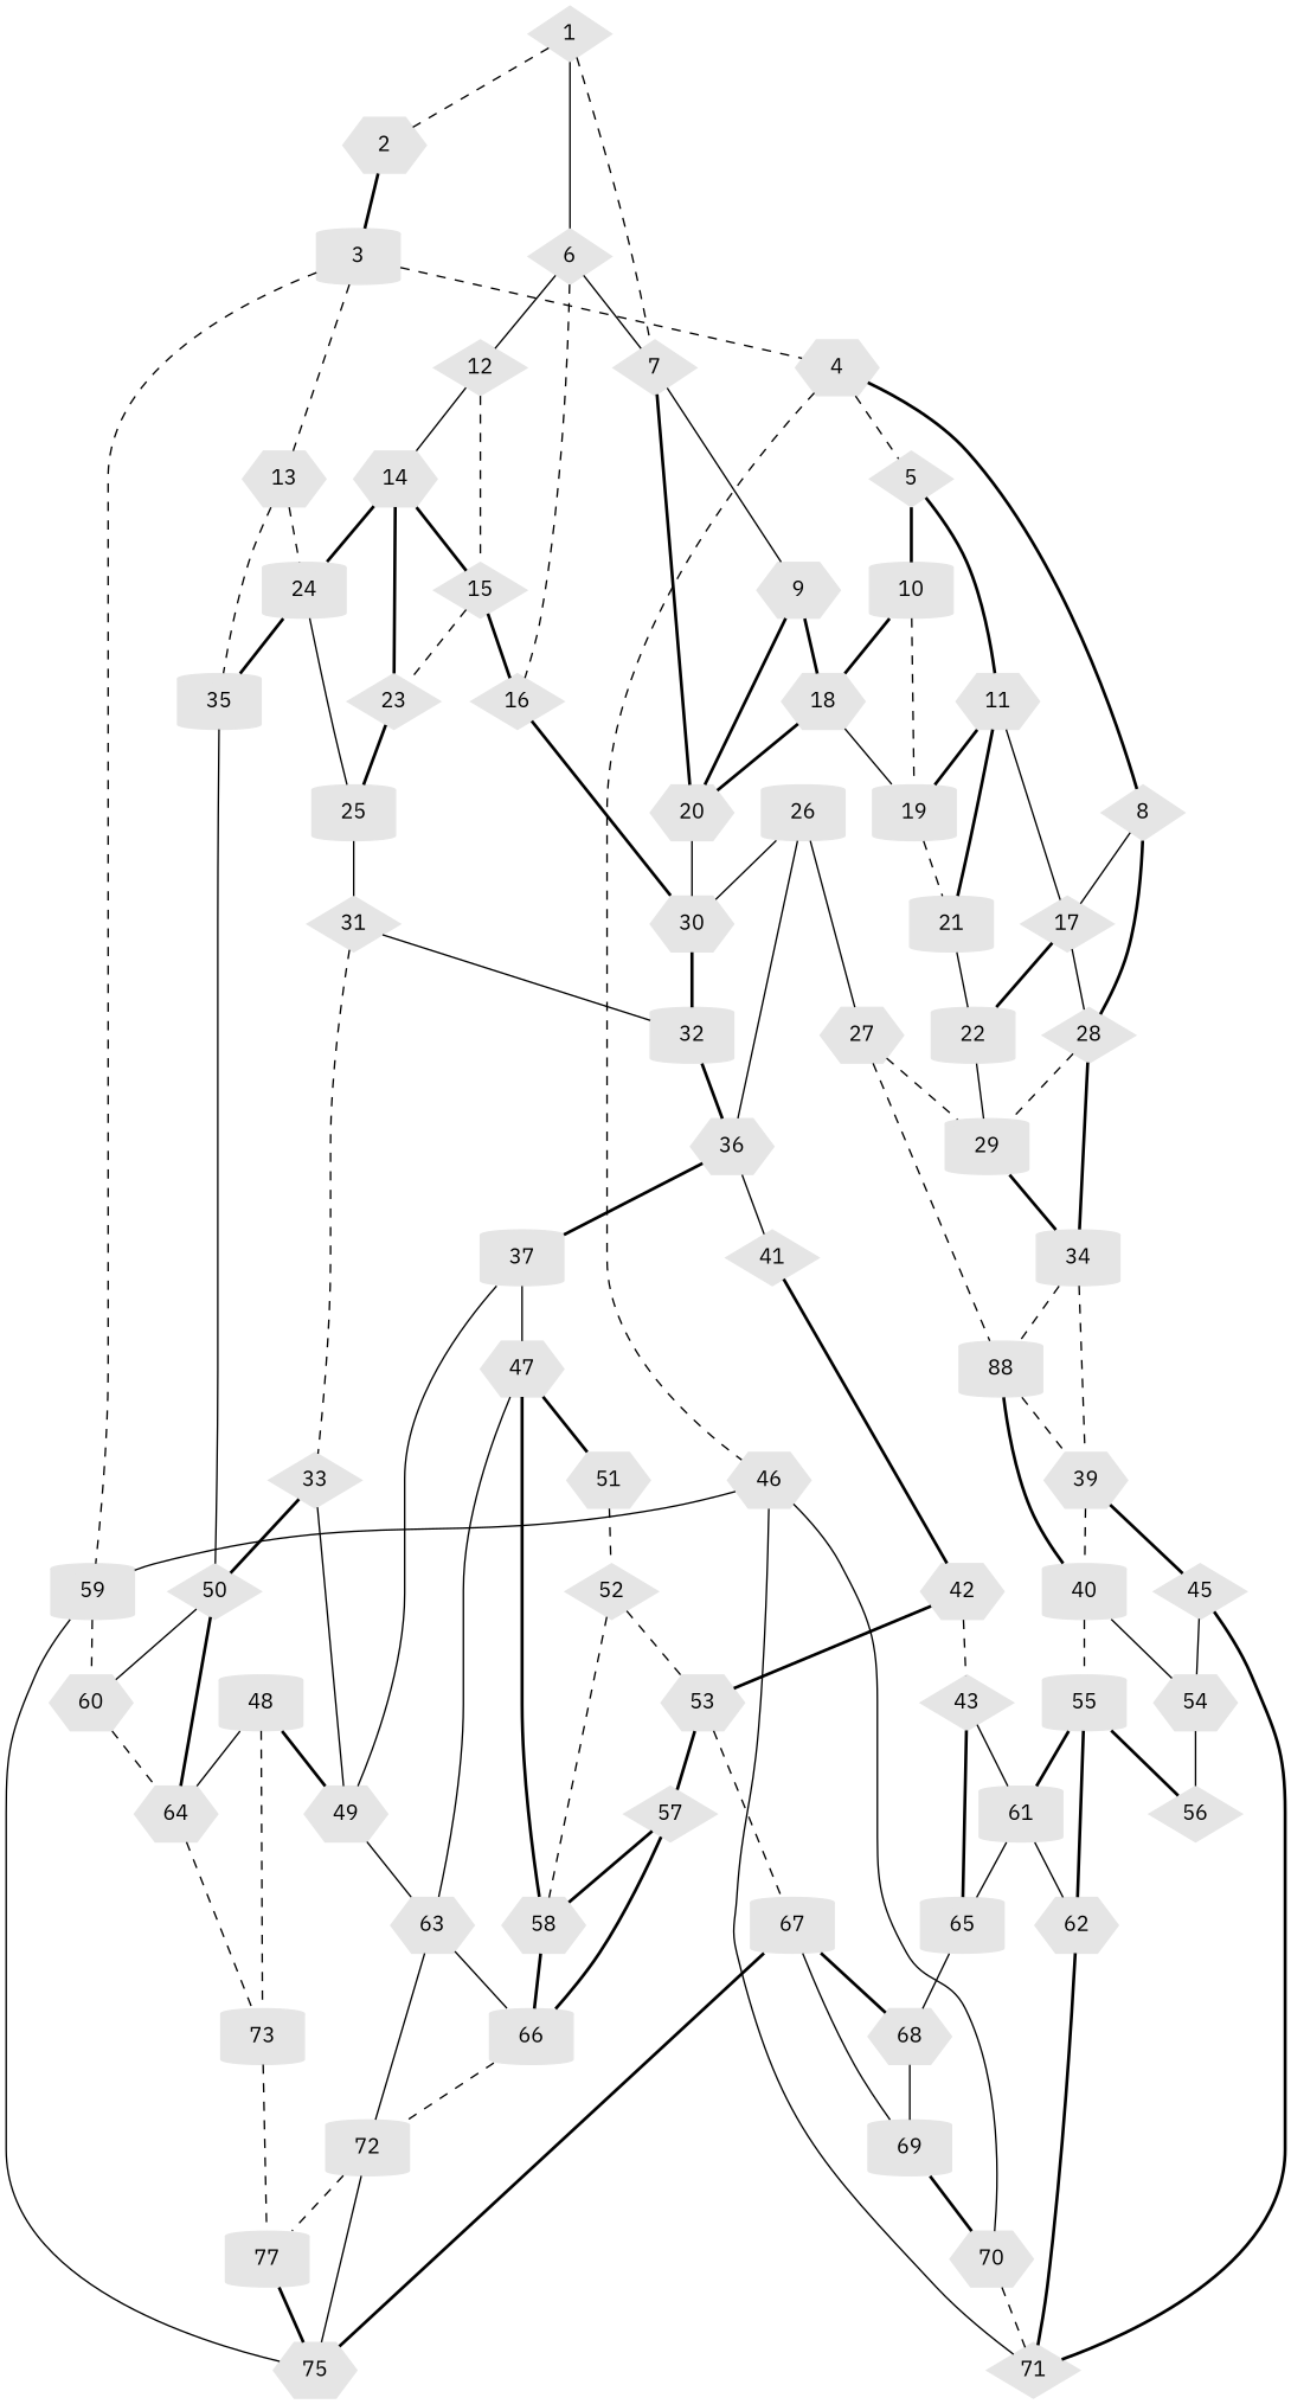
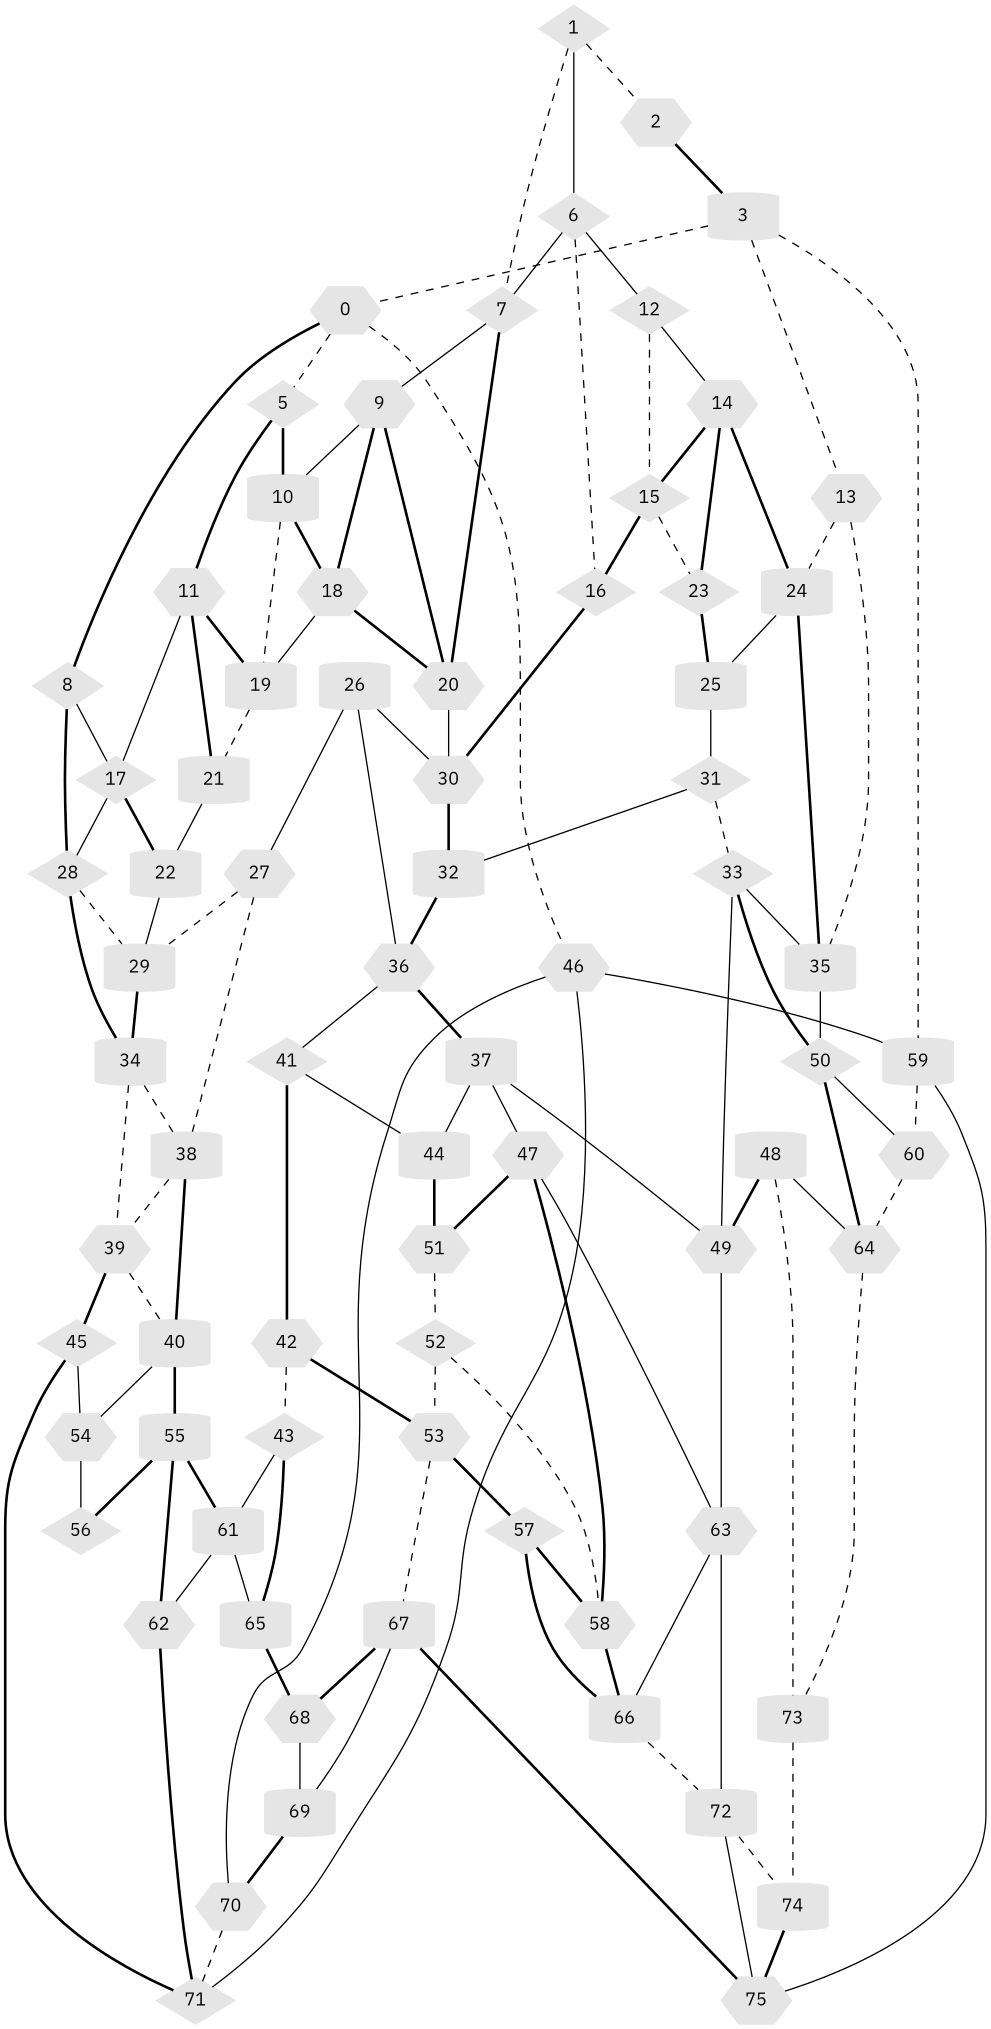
  graph {
    fontname="IBM Plex Sans"
    node [color=gray90 fontname="IBM Plex Sans" shape=hexagon style=filled]
    edge [fontname="IBM Plex Sans" style=bold weight=1.0]
    1 [shape=diamond]
    2
    6 [shape=diamond]
    7 [shape=diamond]
    3 [shape=cylinder]
    12 [shape=diamond]
    16 [shape=diamond]
    9
    20
-   4
+   4 [label=0]
    13
    59 [shape=cylinder]
    5 [shape=diamond]
    8 [shape=diamond]
    46
    24 [shape=cylinder]
    35 [shape=cylinder]
    60
    75
    10 [shape=cylinder]
    11
    17 [shape=diamond]
    28 [shape=diamond]
    71 [shape=diamond]
    70
    18
    19 [shape=cylinder]
    21 [shape=cylinder]
    14
    15 [shape=diamond]
    30
    22 [shape=cylinder]
    29 [shape=cylinder]
    34 [shape=cylinder]
    23 [shape=diamond]
    25 [shape=cylinder]
    50 [shape=diamond]
    32 [shape=cylinder]
    31 [shape=diamond]
    33 [shape=diamond]
    26 [shape=cylinder]
    27
    36
-   38 [shape=cylinder label=88]
+   38 [shape=cylinder]
    37 [shape=cylinder]
    41 [shape=diamond]
    39
    40 [shape=cylinder]
    49
    63
    64
    45 [shape=diamond]
+   44 [shape=cylinder]
    47
    42
    51
    58
    54
    55 [shape=cylinder]
    56 [shape=diamond]
    61 [shape=cylinder]
    62
    43 [shape=diamond]
    53
    65 [shape=cylinder]
    57 [shape=diamond]
    67 [shape=cylinder]
    68
    52 [shape=diamond]
    66 [shape=cylinder]
    72 [shape=cylinder]
    48 [shape=cylinder]
    73 [shape=cylinder]
-   74 [shape=cylinder label=77]
+   74 [shape=cylinder]
    69 [shape=cylinder]
    1 -- 2 [style=dashed]
    1 -- 6 [style=solid]
    1 -- 7 [style=dashed]
    2 -- 3
    6 -- 7 [style=solid]
    6 -- 12 [style=solid]
    6 -- 16 [style=dashed]
    7 -- 9 [style=solid]
    7 -- 20
    3 -- 4 [style=dashed]
    3 -- 13 [style=dashed]
    3 -- 59 [style=dashed]
    12 -- 14 [style=solid]
    12 -- 15 [style=dashed]
    16 -- 30
    9 -- 20
+   9 -- 10 [style=solid]
    9 -- 18
    20 -- 30 [style=solid]
    4 -- 5 [style=dashed]
    4 -- 8
    4 -- 46 [style=dashed]
    13 -- 24 [style=dashed]
    13 -- 35 [style=dashed]
    59 -- 60 [style=dashed]
    59 -- 75 [style=solid]
    5 -- 10
    5 -- 11
    8 -- 17 [style=solid]
    8 -- 28
    46 -- 59 [style=solid]
    46 -- 71 [style=solid]
    46 -- 70 [style=solid]
    24 -- 35
    24 -- 25 [style=solid]
    35 -- 50 [style=solid]
    60 -- 64 [style=dashed]
    10 -- 18
    10 -- 19 [style=dashed]
    11 -- 17 [style=solid]
    11 -- 19
    11 -- 21
    17 -- 28 [style=solid]
    17 -- 22
    28 -- 29 [style=dashed]
    28 -- 34
    70 -- 71 [style=dashed]
    18 -- 20
    18 -- 19 [style=solid]
    19 -- 21 [style=dashed]
    21 -- 22 [style=solid weight=2.0]
    14 -- 24
    14 -- 15
    14 -- 23
    15 -- 16
    15 -- 23 [style=dashed]
    30 -- 32
    22 -- 29 [style=solid]
    29 -- 34
    34 -- 38 [style=dashed]
    34 -- 39 [style=dashed]
    23 -- 25
    25 -- 31 [style=solid]
    50 -- 60 [style=solid]
    50 -- 64
    32 -- 36
    31 -- 32 [style=solid]
    31 -- 33 [style=dashed]
+   33 -- 35 [style=solid]
    33 -- 50
    33 -- 49 [style=solid]
    26 -- 30 [style=solid]
    26 -- 27 [style=solid]
    26 -- 36 [style=solid]
    27 -- 29 [style=dashed]
    27 -- 38 [style=dashed]
    36 -- 37
    36 -- 41 [style=solid]
    38 -- 39 [style=dashed]
    38 -- 40
    37 -- 49 [style=solid]
+   37 -- 44 [style=solid]
    37 -- 47 [style=solid]
+   41 -- 44 [style=solid]
    41 -- 42
    39 -- 40 [style=dashed]
    39 -- 45
    40 -- 54 [style=solid]
-   40 -- 55 [style=dashed]
+   40 -- 55
    49 -- 63 [style=solid]
    63 -- 66 [style=solid]
    63 -- 72 [style=solid]
    64 -- 73 [style=dashed]
    45 -- 71
    45 -- 54 [style=solid]
+   44 -- 51 [weight=2.0]
    47 -- 63 [style=solid]
    47 -- 51
    47 -- 58
    42 -- 43 [style=dashed]
    42 -- 53
    51 -- 52 [style=dashed]
    58 -- 66
    54 -- 56 [style=solid weight=2.0]
    55 -- 56
    55 -- 61
    55 -- 62
    61 -- 62 [style=solid]
    61 -- 65 [style=solid]
    62 -- 71
    43 -- 61 [style=solid]
    43 -- 65
    53 -- 57
    53 -- 67 [style=dashed]
-   65 -- 68 [style=solid weight=2.0]
+   65 -- 68 [weight=2.0]
    57 -- 58
    57 -- 66
    67 -- 75
    67 -- 68
    67 -- 69 [style=solid]
    68 -- 69 [style=solid]
    52 -- 58 [style=dashed]
    52 -- 53 [style=dashed]
    66 -- 72 [style=dashed]
    72 -- 75 [style=solid]
    72 -- 74 [style=dashed]
    48 -- 49
    48 -- 64 [style=solid]
    48 -- 73 [style=dashed]
    73 -- 74 [style=dashed weight=2.0]
    74 -- 75
    69 -- 70
  }
